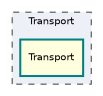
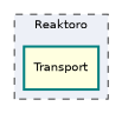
  digraph {
    compound=true
    n1 [color=teal fillcolor=lightyellow fontname=Helvetica fontsize=10 label=Transport shape=box style="filled,bold,"]
    subgraph cluster_1 {
      bgcolor="#edf0f7"
      fontname=Helvetica
      fontsize=10
-     label=Transport
+     label=Reaktoro
      pencolor=grey25
      style="filled,dashed,"
      n1
    }
  }
